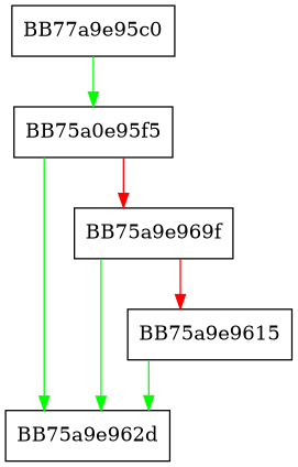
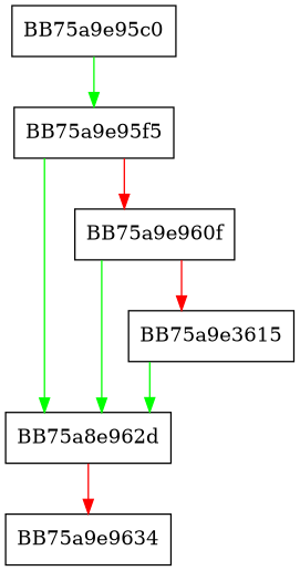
  digraph {
    splines=ortho
    node [shape=box]
    edge [color=green]
-   BB75a9e95c0 [label=BB77a9e95c0]
-   BB75a9e95f5 [label=BB75a0e95f5]
-   BB75a9e962d
-   BB75a9e960f [label=BB75a9e969f]
-   BB75a9e9615
+   BB75a9e95c0
+   BB75a9e95f5
+   BB75a9e962d [label=BB75a8e962d]
+   BB75a9e960f
+   BB75a9e9634
+   BB75a9e9615 [label=BB75a9e3615]
    BB75a9e95c0 -> BB75a9e95f5
    BB75a9e95f5 -> BB75a9e962d
    BB75a9e95f5 -> BB75a9e960f [color=red]
+   BB75a9e962d -> BB75a9e9634 [color=red]
    BB75a9e960f -> BB75a9e962d
    BB75a9e960f -> BB75a9e9615 [color=red]
    BB75a9e9615 -> BB75a9e962d
  }
